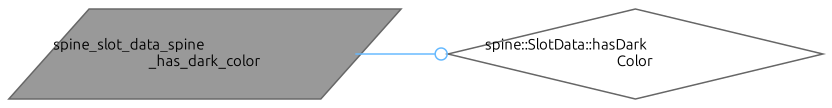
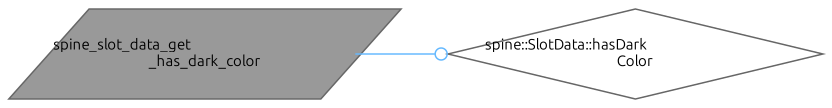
  digraph {
    rankdir=LR
    fontname=Ubuntu
    node [fontname=Ubuntu fontsize=10 style=filled]
-   n1 [color=gray40 fillcolor=grey60 fontcolor=black height=0.2 label="spine_slot_data_spine\l_has_dark_color" shape=parallelogram width=0.4]
+   n1 [color=gray40 fillcolor=grey60 fontcolor=black height=0.2 label="spine_slot_data_get\l_has_dark_color" shape=parallelogram width=0.4]
    n2 [color=grey40 fillcolor=white height=0.2 label="spine::SlotData::hasDark\lColor" shape=diamond width=0.4]
    n1 -> n2 [color=steelblue1 fontname=Ubuntu fontsize=10 labelfontname=Helvetica labelfontsize=10 style=solid arrowhead=odot]
  }
